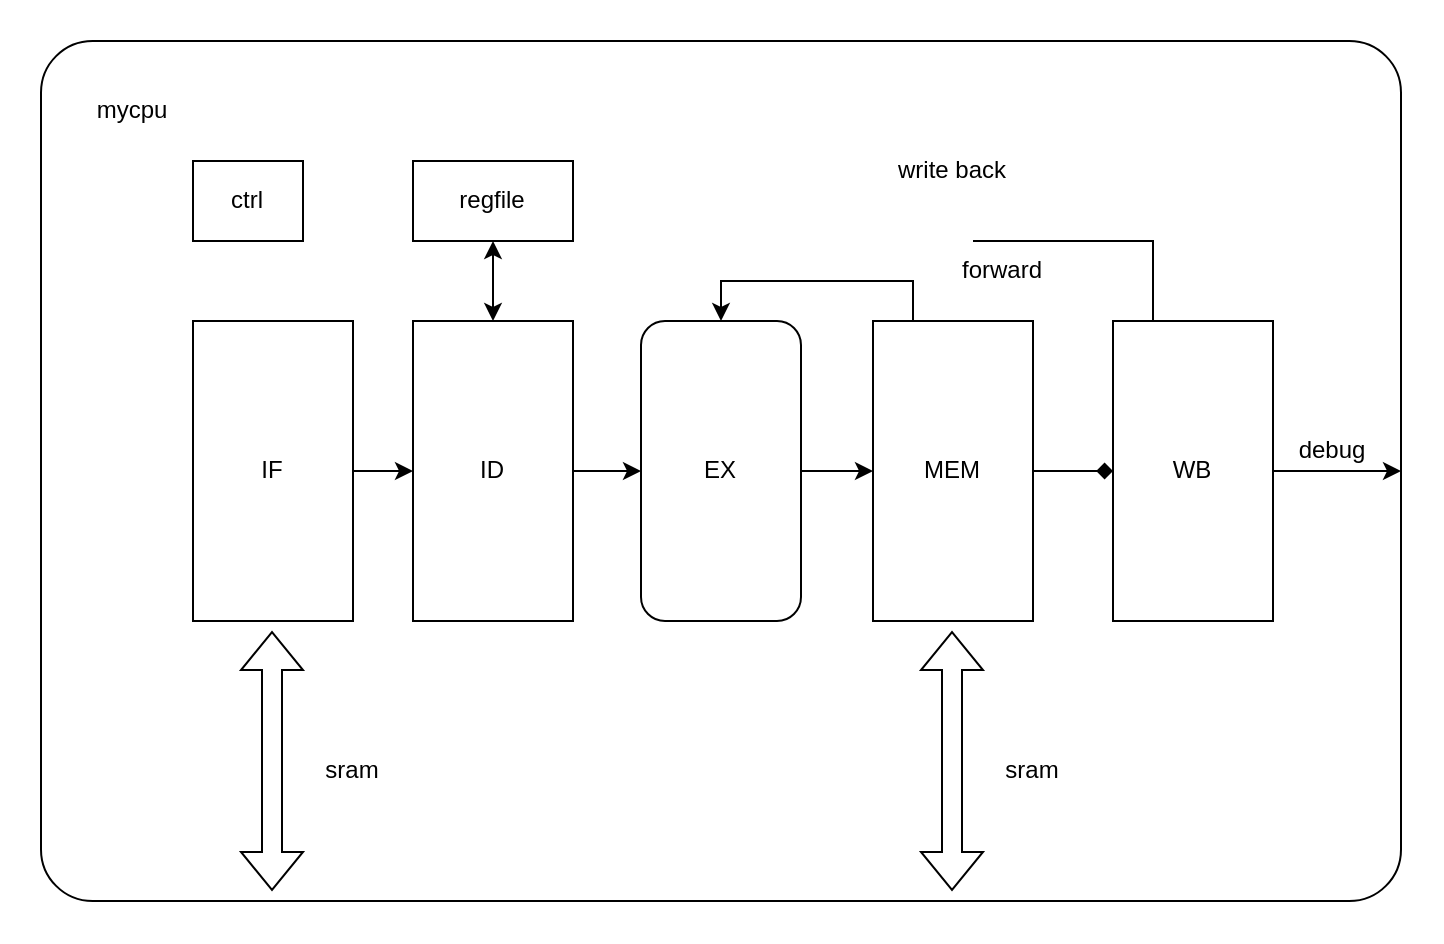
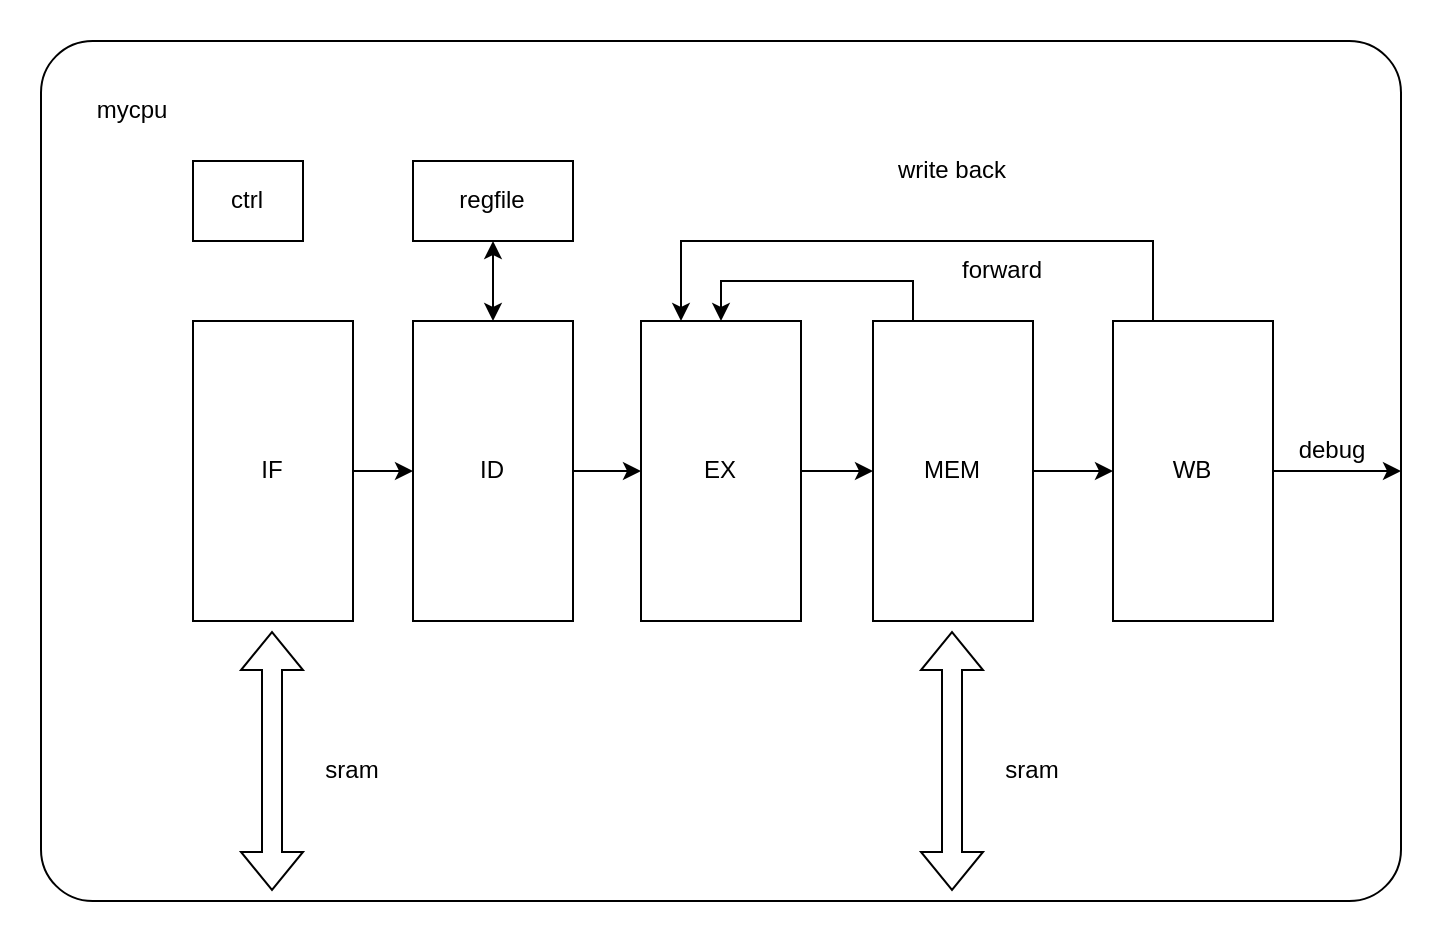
  <mxCell id="0" />
  <mxCell id="1" parent="0" />
  <mxCell id="2" value="" style="rounded=1;whiteSpace=wrap;html=1;arcSize=6;" vertex="1" parent="1"><mxGeometry x="20" y="20" width="680" height="430" as="geometry" /></mxCell>
  <mxCell id="3" style="edgeStyle=orthogonalEdgeStyle;rounded=0;orthogonalLoop=1;jettySize=auto;html=1;exitX=1;exitY=0.5;exitDx=0;exitDy=0;entryX=0;entryY=0.5;entryDx=0;entryDy=0;" edge="1" parent="1" source="4" target="6"><mxGeometry relative="1" as="geometry" /></mxCell>
  <mxCell id="4" value="IF" style="rounded=0;whiteSpace=wrap;html=1;" vertex="1" parent="1"><mxGeometry x="96" y="160" width="80" height="150" as="geometry" /></mxCell>
  <mxCell id="5" style="edgeStyle=orthogonalEdgeStyle;rounded=0;orthogonalLoop=1;jettySize=auto;html=1;exitX=1;exitY=0.5;exitDx=0;exitDy=0;entryX=0;entryY=0.5;entryDx=0;entryDy=0;" edge="1" parent="1" source="6" target="8"><mxGeometry relative="1" as="geometry" /></mxCell>
  <mxCell id="6" value="ID" style="rounded=0;whiteSpace=wrap;html=1;" vertex="1" parent="1"><mxGeometry x="206" y="160" width="80" height="150" as="geometry" /></mxCell>
  <mxCell id="7" style="edgeStyle=orthogonalEdgeStyle;rounded=0;orthogonalLoop=1;jettySize=auto;html=1;exitX=1;exitY=0.5;exitDx=0;exitDy=0;entryX=0;entryY=0.5;entryDx=0;entryDy=0;" edge="1" parent="1" source="8" target="11"><mxGeometry relative="1" as="geometry" /></mxCell>
- <mxCell id="8" value="EX" style="whiteSpace=wrap;html=1;rounded=1;" vertex="1" parent="1"><mxGeometry x="320" y="160" width="80" height="150" as="geometry" /></mxCell>
- <mxCell id="9" style="edgeStyle=orthogonalEdgeStyle;rounded=0;orthogonalLoop=1;jettySize=auto;html=1;exitX=1;exitY=0.5;exitDx=0;exitDy=0;entryX=0;entryY=0.5;entryDx=0;entryDy=0;endArrow=diamond;" edge="1" parent="1" source="11" target="13"><mxGeometry relative="1" as="geometry" /></mxCell>
+ <mxCell id="8" value="EX" style="rounded=0;whiteSpace=wrap;html=1;" vertex="1" parent="1"><mxGeometry x="320" y="160" width="80" height="150" as="geometry" /></mxCell>
+ <mxCell id="9" style="edgeStyle=orthogonalEdgeStyle;rounded=0;orthogonalLoop=1;jettySize=auto;html=1;exitX=1;exitY=0.5;exitDx=0;exitDy=0;entryX=0;entryY=0.5;entryDx=0;entryDy=0;" edge="1" parent="1" source="11" target="13"><mxGeometry relative="1" as="geometry" /></mxCell>
  <mxCell id="10" style="edgeStyle=orthogonalEdgeStyle;rounded=0;orthogonalLoop=1;jettySize=auto;html=1;exitX=0.25;exitY=0;exitDx=0;exitDy=0;entryX=0.5;entryY=0;entryDx=0;entryDy=0;" edge="1" parent="1" source="11" target="8"><mxGeometry relative="1" as="geometry" /></mxCell>
  <mxCell id="11" value="MEM" style="rounded=0;whiteSpace=wrap;html=1;" vertex="1" parent="1"><mxGeometry x="436" y="160" width="80" height="150" as="geometry" /></mxCell>
+ <mxCell id="12" style="edgeStyle=orthogonalEdgeStyle;rounded=0;orthogonalLoop=1;jettySize=auto;html=1;exitX=0.25;exitY=0;exitDx=0;exitDy=0;entryX=0.25;entryY=0;entryDx=0;entryDy=0;startArrow=none;" edge="1" parent="1" source="23" target="8"><mxGeometry relative="1" as="geometry"><Array as="points"><mxPoint x="340" y="120" /></Array></mxGeometry></mxCell>
  <mxCell id="13" value="WB" style="rounded=0;whiteSpace=wrap;html=1;" vertex="1" parent="1"><mxGeometry x="556" y="160" width="80" height="150" as="geometry" /></mxCell>
  <mxCell id="14" value="ctrl" style="rounded=0;whiteSpace=wrap;html=1;" vertex="1" parent="1"><mxGeometry x="96" y="80" width="55" height="40" as="geometry" /></mxCell>
  <mxCell id="15" value="regfile" style="rounded=0;whiteSpace=wrap;html=1;" vertex="1" parent="1"><mxGeometry x="206" y="80" width="80" height="40" as="geometry" /></mxCell>
  <mxCell id="16" value="" style="endArrow=classic;startArrow=classic;html=1;rounded=0;" edge="1" parent="1"><mxGeometry width="50" height="50" relative="1" as="geometry"><mxPoint x="246" y="120" as="sourcePoint" /><mxPoint x="246" y="160" as="targetPoint" /></mxGeometry></mxCell>
  <mxCell id="17" value="mycpu" style="text;html=1;strokeColor=none;fillColor=none;align=center;verticalAlign=middle;whiteSpace=wrap;rounded=0;" vertex="1" parent="1"><mxGeometry x="36" y="40" width="60" height="30" as="geometry" /></mxCell>
  <mxCell id="18" value="" style="shape=flexArrow;endArrow=classic;startArrow=classic;html=1;rounded=0;" edge="1" parent="1"><mxGeometry width="100" height="100" relative="1" as="geometry"><mxPoint x="135.5" y="445" as="sourcePoint" /><mxPoint x="135.5" y="315" as="targetPoint" /></mxGeometry></mxCell>
  <mxCell id="19" value="" style="shape=flexArrow;endArrow=classic;startArrow=classic;html=1;rounded=0;" edge="1" parent="1"><mxGeometry width="100" height="100" relative="1" as="geometry"><mxPoint x="475.5" y="445" as="sourcePoint" /><mxPoint x="475.5" y="315" as="targetPoint" /></mxGeometry></mxCell>
  <mxCell id="20" value="sram" style="text;html=1;strokeColor=none;fillColor=none;align=center;verticalAlign=middle;whiteSpace=wrap;rounded=0;" vertex="1" parent="1"><mxGeometry x="146" y="370" width="60" height="30" as="geometry" /></mxCell>
  <mxCell id="21" value="sram" style="text;html=1;strokeColor=none;fillColor=none;align=center;verticalAlign=middle;whiteSpace=wrap;rounded=0;" vertex="1" parent="1"><mxGeometry x="486" y="370" width="60" height="30" as="geometry" /></mxCell>
  <mxCell id="22" value="" style="endArrow=classic;html=1;rounded=0;entryX=1;entryY=0.5;entryDx=0;entryDy=0;exitX=1;exitY=0.5;exitDx=0;exitDy=0;" edge="1" parent="1" source="13" target="2"><mxGeometry width="50" height="50" relative="1" as="geometry"><mxPoint x="376" y="480" as="sourcePoint" /><mxPoint x="426" y="430" as="targetPoint" /></mxGeometry></mxCell>
  <mxCell id="23" value="forward" style="text;html=1;strokeColor=none;fillColor=none;align=center;verticalAlign=middle;whiteSpace=wrap;rounded=0;" vertex="1" parent="1"><mxGeometry x="471" y="120" width="60" height="30" as="geometry" /></mxCell>
  <mxCell id="24" value="" style="edgeStyle=orthogonalEdgeStyle;rounded=0;orthogonalLoop=1;jettySize=auto;html=1;exitX=0.25;exitY=0;exitDx=0;exitDy=0;entryX=0.25;entryY=0;entryDx=0;entryDy=0;endArrow=none;" edge="1" parent="1" source="13" target="23"><mxGeometry relative="1" as="geometry"><mxPoint x="576" y="160" as="sourcePoint" /><mxPoint x="340" y="160" as="targetPoint" /><Array as="points"><mxPoint x="576" y="120" /></Array></mxGeometry></mxCell>
  <mxCell id="25" value="write back" style="text;html=1;strokeColor=none;fillColor=none;align=center;verticalAlign=middle;whiteSpace=wrap;rounded=0;" vertex="1" parent="1"><mxGeometry x="446" y="70" width="60" height="30" as="geometry" /></mxCell>
  <mxCell id="26" value="debug" style="text;html=1;strokeColor=none;fillColor=none;align=center;verticalAlign=middle;whiteSpace=wrap;rounded=0;" vertex="1" parent="1"><mxGeometry x="636" y="210" width="60" height="30" as="geometry" /></mxCell>
